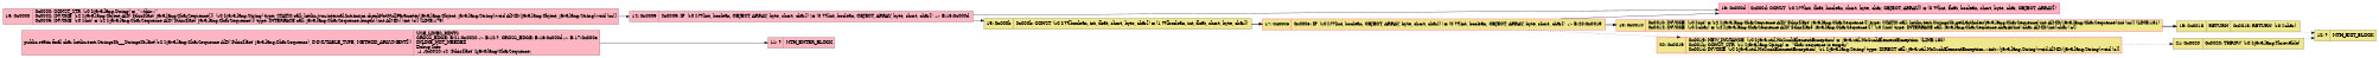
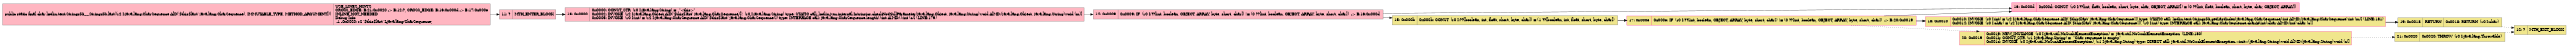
  digraph {
    rankdir=LR
    node [color=gray40 fillcolor=khaki shape=record style=filled]
    edge [style=solid]
    n1 [fillcolor=lightpink label="{11\:\ ?|MTH_ENTER_BLOCK\l}"]
    n2 [fillcolor=lightpink label="{13\:\ 0x0000|0x0000: CONST_STR  (r0 I:java.lang.String) =  \"\<this\>\" \l0x0002: INVOKE  (r2 I:java.lang.Object A[D('$this$last' java.lang.CharSequence)]), (r0 I:java.lang.String) type: STATIC call: kotlin.jvm.internal.Intrinsics.checkNotNullParameter(java.lang.Object, java.lang.String):void A[MD:(java.lang.Object, java.lang.String):void (m)]\l0x0005: INVOKE  (r0 I:int) = (r2 I:java.lang.CharSequence A[D('$this$last' java.lang.CharSequence)]) type: INTERFACE call: java.lang.CharSequence.length():int A[MD:():int (c)] (LINE:179)\l}"]
    n3 [fillcolor=lightpink label="{14\:\ 0x0009|0x0009: IF  (r0 I:??[int, boolean, OBJECT, ARRAY, byte, short, char]) != (0 ??[int, boolean, OBJECT, ARRAY, byte, short, char])  \-\> B:16:0x000d \l}"]
    n4 [label="{15\:\ 0x000b|0x000b: CONST  (r0 I:??[boolean, int, float, short, byte, char]) = (1 ??[boolean, int, float, short, byte, char]) \l}"]
    n5 [color=deeppink fillcolor=lightpink label="{16\:\ 0x000d|0x000d: CONST  (r0 I:??[int, float, boolean, short, byte, char, OBJECT, ARRAY]) = (0 ??[int, float, boolean, short, byte, char, OBJECT, ARRAY]) \l}"]
    n6 [color=deeppink label="{17\:\ 0x000e|0x000e: IF  (r0 I:??[int, boolean, OBJECT, ARRAY, byte, short, char]) != (0 ??[int, boolean, OBJECT, ARRAY, byte, short, char])  \-\> B:20:0x0019 \l}"]
    n7 [color=deeppink label="{18\:\ 0x0010|0x0010: INVOKE  (r0 I:int) = (r2 I:java.lang.CharSequence A[D('$this$last' java.lang.CharSequence)]) type: STATIC call: kotlin.text.StringsKt.getLastIndex(java.lang.CharSequence):int A[MD:(java.lang.CharSequence):int (m)] (LINE:181)\l0x0014: INVOKE  (r0 I:char) = (r2 I:java.lang.CharSequence A[D('$this$last' java.lang.CharSequence)]), (r0 I:int) type: INTERFACE call: java.lang.CharSequence.charAt(int):char A[MD:(int):char (c)]\l}"]
    n8 [color=deeppink label="{20\:\ 0x0019|0x0019: NEW_INSTANCE  (r0 I:java.util.NoSuchElementException) =  java.util.NoSuchElementException  (LINE:180)\l0x001b: CONST_STR  (r1 I:java.lang.String) =  \"Char sequence is empty.\" \l0x001d: INVOKE  (r0 I:java.util.NoSuchElementException), (r1 I:java.lang.String) type: DIRECT call: java.util.NoSuchElementException.\<init\>(java.lang.String):void A[MD:(java.lang.String):void (c)]\l}"]
    n9 [label="{19\:\ 0x0018|RETURN\l|0x0018: RETURN  (r0 I:char) \l}"]
    n10 [label="{21\:\ 0x0020|0x0020: THROW  (r0 I:java.lang.Throwable) \l}"]
    n11 [label="{12\:\ ?|MTH_EXIT_BLOCK\l}"]
    n12 [fillcolor=lightpink label="{public static final char kotlin.text.StringsKt___StringsKt.last((r2 I:java.lang.CharSequence A[D('$this$last' java.lang.CharSequence), IMMUTABLE_TYPE, METHOD_ARGUMENT]))  | USE_LINES_HINTS\lCROSS_EDGE: B:21:0x0020 \-\> B:12:?, CROSS_EDGE: B:16:0x000d \-\> B:17:0x000e\lINLINE_NOT_NEEDED\lDebug Info:\l  \-1 \-0x0020: r2 '$this$last' Ljava\/lang\/CharSequence;\l}"]
+   n1 -> n2 [style=bold]
    n2 -> n3
    n3 -> n4
    n3 -> n5
    n4 -> n6 [style=bold]
    n6 -> n5
    n6 -> n7 [style=bold]
    n6 -> n8 [style=dotted]
    n7 -> n9 [style=bold]
    n8 -> n10 [style=dotted]
    n9 -> n11 [style=dotted]
    n10 -> n11 [style=dotted]
    n12 -> n1
  }
